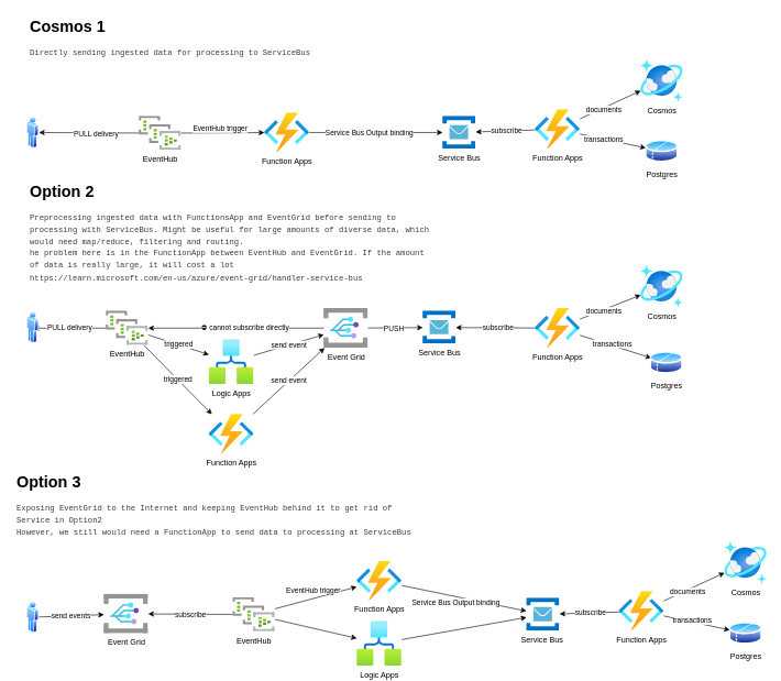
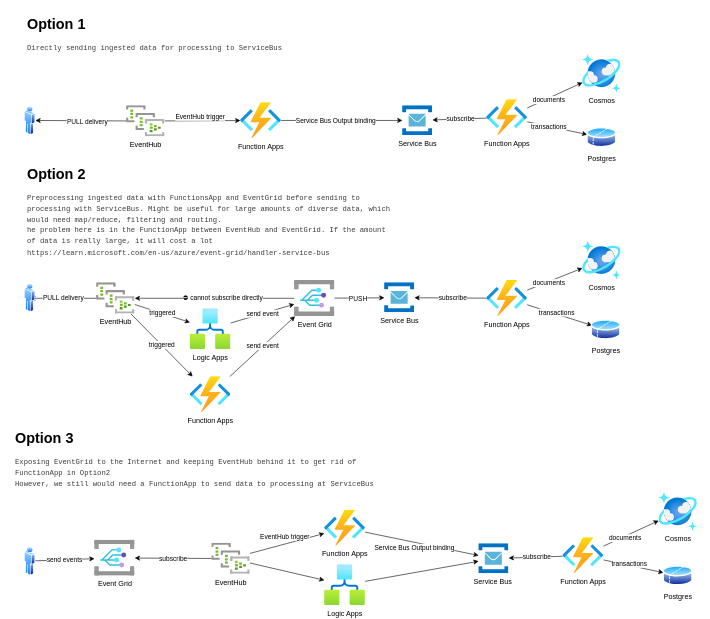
  <mxCell id="0" />
  <mxCell id="1" parent="0" />
  <mxCell id="2" style="edgeStyle=none;html=1;" edge="1" parent="1" source="14" target="15"><mxGeometry relative="1" as="geometry"><mxPoint x="270" y="200" as="sourcePoint" /><mxPoint x="400" y="200" as="targetPoint" /></mxGeometry></mxCell>
  <mxCell id="3" value="EventHub trigger" style="edgeLabel;html=1;align=center;verticalAlign=middle;resizable=0;points=[];" vertex="1" connectable="0" parent="2"><mxGeometry x="0.254" y="-1" relative="1" as="geometry"><mxPoint x="-21" y="-8" as="offset" /></mxGeometry></mxCell>
  <mxCell id="4" style="edgeStyle=none;html=1;" edge="1" parent="1" source="17" target="16"><mxGeometry relative="1" as="geometry"><mxPoint x="840" y="200" as="sourcePoint" /><mxPoint x="757" y="200" as="targetPoint" /></mxGeometry></mxCell>
  <mxCell id="5" value="subscribe" style="edgeLabel;html=1;align=center;verticalAlign=middle;resizable=0;points=[];" vertex="1" connectable="0" parent="4"><mxGeometry x="-0.055" y="-1" relative="1" as="geometry"><mxPoint as="offset" /></mxGeometry></mxCell>
  <mxCell id="6" style="edgeStyle=none;html=1;" edge="1" parent="1" source="17" target="18"><mxGeometry relative="1" as="geometry"><mxPoint x="930" y="190" as="sourcePoint" /><mxPoint x="1050" y="190.636" as="targetPoint" /></mxGeometry></mxCell>
  <mxCell id="7" value="documents" style="edgeLabel;html=1;align=center;verticalAlign=middle;resizable=0;points=[];" vertex="1" connectable="0" parent="6"><mxGeometry x="-0.244" y="-2" relative="1" as="geometry"><mxPoint as="offset" /></mxGeometry></mxCell>
  <mxCell id="8" style="edgeStyle=none;html=1;" edge="1" parent="1" source="17" target="24"><mxGeometry relative="1" as="geometry"><mxPoint x="930" y="217.273" as="sourcePoint" /><mxPoint x="1021" y="246.304" as="targetPoint" /></mxGeometry></mxCell>
  <mxCell id="9" value="transactions" style="edgeLabel;html=1;align=center;verticalAlign=middle;resizable=0;points=[];" vertex="1" connectable="0" parent="8"><mxGeometry x="-0.286" y="-1" relative="1" as="geometry"><mxPoint as="offset" /></mxGeometry></mxCell>
  <mxCell id="10" style="edgeStyle=none;html=1;" edge="1" parent="1" source="15" target="16"><mxGeometry relative="1" as="geometry"><mxPoint x="450" y="200" as="sourcePoint" /><mxPoint x="727" y="200" as="targetPoint" /></mxGeometry></mxCell>
  <mxCell id="11" value="Service Bus Output binding" style="edgeLabel;html=1;align=center;verticalAlign=middle;resizable=0;points=[];" vertex="1" connectable="0" parent="10"><mxGeometry x="0.327" y="-1" relative="1" as="geometry"><mxPoint x="-44" y="-1" as="offset" /></mxGeometry></mxCell>
  <mxCell id="12" style="edgeStyle=none;html=1;" edge="1" parent="1" source="14" target="25"><mxGeometry relative="1" as="geometry" /></mxCell>
  <mxCell id="13" value="PULL delivery" style="edgeLabel;html=1;align=center;verticalAlign=middle;resizable=0;points=[];" vertex="1" connectable="0" parent="12"><mxGeometry x="-0.145" y="1" relative="1" as="geometry"><mxPoint as="offset" /></mxGeometry></mxCell>
  <mxCell id="14" value="&lt;span style=&quot;background-color: rgb(251, 251, 251);&quot;&gt;EventHub&lt;/span&gt;" style="aspect=fixed;html=1;points=[];align=center;image;fontSize=12;image=img/lib/azure2/analytics/Event_Hub_Clusters.svg;fillColor=#CCCCCC;" vertex="1" parent="1"><mxGeometry x="210" y="175" width="64" height="52" as="geometry" /></mxCell>
  <mxCell id="15" value="Function Apps" style="aspect=fixed;html=1;points=[];align=center;image;fontSize=12;image=img/lib/azure2/compute/Function_Apps.svg;fillColor=#CCCCCC;" vertex="1" parent="1"><mxGeometry x="400" y="170" width="68" height="60" as="geometry" /></mxCell>
  <mxCell id="16" value="Service Bus" style="sketch=0;aspect=fixed;html=1;points=[];align=center;image;fontSize=12;image=img/lib/mscae/Service_Bus.svg;fillColor=#CCCCCC;" vertex="1" parent="1"><mxGeometry x="670" y="175" width="50" height="50" as="geometry" /></mxCell>
  <mxCell id="17" value="Function Apps" style="aspect=fixed;html=1;points=[];align=center;image;fontSize=12;image=img/lib/azure2/compute/Function_Apps.svg;fillColor=#CCCCCC;" vertex="1" parent="1"><mxGeometry x="810" y="165" width="68" height="60" as="geometry" /></mxCell>
  <mxCell id="18" value="Cosmos" style="aspect=fixed;html=1;points=[];align=center;image;fontSize=12;image=img/lib/azure2/databases/Azure_Cosmos_DB.svg;fillColor=#CCCCCC;" vertex="1" parent="1"><mxGeometry x="970" y="90" width="64" height="64" as="geometry" /></mxCell>
  <mxCell id="19" style="edgeStyle=none;html=1;" edge="1" parent="1" source="23" target="37"><mxGeometry relative="1" as="geometry" /></mxCell>
  <mxCell id="20" value="PUSH" style="edgeLabel;html=1;align=center;verticalAlign=middle;resizable=0;points=[];" vertex="1" connectable="0" parent="19"><mxGeometry x="-0.081" y="-1" relative="1" as="geometry"><mxPoint as="offset" /></mxGeometry></mxCell>
  <mxCell id="21" style="edgeStyle=none;html=1;" edge="1" parent="1" source="23" target="36"><mxGeometry relative="1" as="geometry" /></mxCell>
  <mxCell id="22" value="⛔️ cannot subscribe directly" style="edgeLabel;html=1;align=center;verticalAlign=middle;resizable=0;points=[];" vertex="1" connectable="0" parent="21"><mxGeometry x="0.278" y="-1" relative="1" as="geometry"><mxPoint x="50" as="offset" /></mxGeometry></mxCell>
  <mxCell id="23" value="Event Grid" style="aspect=fixed;html=1;points=[];align=center;image;fontSize=12;image=img/lib/azure2/integration/Event_Grid_Domains.svg;fillColor=#CCCCCC;" vertex="1" parent="1"><mxGeometry x="490" y="466.29" width="67" height="60" as="geometry" /></mxCell>
  <mxCell id="24" value="Postgres" style="aspect=fixed;perimeter=ellipsePerimeter;html=1;align=center;shadow=0;dashed=0;spacingTop=3;image;image=img/lib/active_directory/database_partition_2.svg;fillColor=#CCCCCC;" vertex="1" parent="1"><mxGeometry x="977" y="210" width="50" height="37" as="geometry" /></mxCell>
  <mxCell id="25" value="" style="aspect=fixed;perimeter=ellipsePerimeter;html=1;align=center;shadow=0;dashed=0;spacingTop=3;image;image=img/lib/active_directory/user.svg;fillColor=#CCCCCC;" vertex="1" parent="1"><mxGeometry x="40" y="175" width="18.5" height="50" as="geometry" /></mxCell>
- <mxCell id="26" value="&lt;h1&gt;&lt;span style=&quot;background-color: initial;&quot;&gt;Cosmos 1&lt;/span&gt;&lt;br&gt;&lt;/h1&gt;&lt;div&gt;&lt;div style=&quot;color: rgb(59, 59, 59); background-color: rgb(255, 255, 255); font-family: Menlo, Monaco, &amp;quot;Courier New&amp;quot;, monospace; line-height: 18px;&quot;&gt;Directly sending ingested data for processing to ServiceBus&lt;/div&gt;&lt;/div&gt;" style="text;html=1;strokeColor=none;fillColor=none;spacing=5;spacingTop=-20;whiteSpace=wrap;overflow=hidden;rounded=0;" vertex="1" parent="1"><mxGeometry x="40" y="20" width="640" height="150" as="geometry" /></mxCell>
+ <mxCell id="26" value="&lt;h1&gt;&lt;span style=&quot;background-color: initial;&quot;&gt;Option 1&lt;/span&gt;&lt;br&gt;&lt;/h1&gt;&lt;div&gt;&lt;div style=&quot;color: rgb(59, 59, 59); background-color: rgb(255, 255, 255); font-family: Menlo, Monaco, &amp;quot;Courier New&amp;quot;, monospace; line-height: 18px;&quot;&gt;Directly sending ingested data for processing to ServiceBus&lt;/div&gt;&lt;/div&gt;" style="text;html=1;strokeColor=none;fillColor=none;spacing=5;spacingTop=-20;whiteSpace=wrap;overflow=hidden;rounded=0;" vertex="1" parent="1"><mxGeometry x="40" y="20" width="640" height="150" as="geometry" /></mxCell>
  <mxCell id="27" style="edgeStyle=none;html=1;" edge="1" parent="1" source="38" target="37"><mxGeometry relative="1" as="geometry"><mxPoint x="810" y="495.29" as="sourcePoint" /><mxPoint x="727" y="495.29" as="targetPoint" /></mxGeometry></mxCell>
  <mxCell id="28" value="subscribe" style="edgeLabel;html=1;align=center;verticalAlign=middle;resizable=0;points=[];" vertex="1" connectable="0" parent="27"><mxGeometry x="-0.055" y="-1" relative="1" as="geometry"><mxPoint as="offset" /></mxGeometry></mxCell>
  <mxCell id="29" style="edgeStyle=none;html=1;" edge="1" parent="1" source="38" target="42"><mxGeometry relative="1" as="geometry"><mxPoint x="930" y="495.29" as="sourcePoint" /><mxPoint x="1021" y="429.998" as="targetPoint" /></mxGeometry></mxCell>
  <mxCell id="30" value="documents" style="edgeLabel;html=1;align=center;verticalAlign=middle;resizable=0;points=[];" vertex="1" connectable="0" parent="29"><mxGeometry x="-0.244" y="-2" relative="1" as="geometry"><mxPoint as="offset" /></mxGeometry></mxCell>
  <mxCell id="31" style="edgeStyle=none;html=1;" edge="1" parent="1" source="38" target="39"><mxGeometry relative="1" as="geometry"><mxPoint x="930" y="522.563" as="sourcePoint" /><mxPoint x="1021" y="551.594" as="targetPoint" /></mxGeometry></mxCell>
  <mxCell id="32" value="transactions" style="edgeLabel;html=1;align=center;verticalAlign=middle;resizable=0;points=[];" vertex="1" connectable="0" parent="31"><mxGeometry x="-0.115" y="3" relative="1" as="geometry"><mxPoint as="offset" /></mxGeometry></mxCell>
  <mxCell id="33" value="PULL delivery" style="edgeStyle=none;html=1;entryX=0.541;entryY=0.52;entryDx=0;entryDy=0;entryPerimeter=0;" edge="1" parent="1" source="36" target="40"><mxGeometry relative="1" as="geometry" /></mxCell>
  <mxCell id="34" value="triggered" style="edgeStyle=none;html=1;" edge="1" parent="1" source="36" target="46"><mxGeometry relative="1" as="geometry" /></mxCell>
  <mxCell id="35" value="triggered" style="edgeStyle=none;html=1;" edge="1" parent="1" source="36" target="44"><mxGeometry relative="1" as="geometry" /></mxCell>
  <mxCell id="36" value="&lt;span style=&quot;background-color: rgb(251, 251, 251);&quot;&gt;EventHub&lt;/span&gt;" style="aspect=fixed;html=1;points=[];align=center;image;fontSize=12;image=img/lib/azure2/analytics/Event_Hub_Clusters.svg;fillColor=#CCCCCC;" vertex="1" parent="1"><mxGeometry x="160" y="470.29" width="64" height="52" as="geometry" /></mxCell>
  <mxCell id="37" value="Service Bus" style="sketch=0;aspect=fixed;html=1;points=[];align=center;image;fontSize=12;image=img/lib/mscae/Service_Bus.svg;fillColor=#CCCCCC;" vertex="1" parent="1"><mxGeometry x="640" y="470.29" width="50" height="50" as="geometry" /></mxCell>
  <mxCell id="38" value="Function Apps" style="aspect=fixed;html=1;points=[];align=center;image;fontSize=12;image=img/lib/azure2/compute/Function_Apps.svg;fillColor=#CCCCCC;" vertex="1" parent="1"><mxGeometry x="810" y="466.29" width="68" height="60" as="geometry" /></mxCell>
  <mxCell id="39" value="Postgres" style="aspect=fixed;perimeter=ellipsePerimeter;html=1;align=center;shadow=0;dashed=0;spacingTop=3;image;image=img/lib/active_directory/database_partition_2.svg;fillColor=#CCCCCC;" vertex="1" parent="1"><mxGeometry x="984" y="530.29" width="50" height="37" as="geometry" /></mxCell>
  <mxCell id="40" value="" style="aspect=fixed;perimeter=ellipsePerimeter;html=1;align=center;shadow=0;dashed=0;spacingTop=3;image;image=img/lib/active_directory/user.svg;fillColor=#CCCCCC;" vertex="1" parent="1"><mxGeometry x="40" y="470.29" width="18.5" height="50" as="geometry" /></mxCell>
  <mxCell id="41" value="&lt;h1&gt;Option 2&lt;/h1&gt;&lt;div style=&quot;background-color: rgb(255, 255, 255); line-height: 18px;&quot;&gt;&lt;div style=&quot;color: rgb(59, 59, 59); font-family: Menlo, Monaco, &amp;quot;Courier New&amp;quot;, monospace;&quot;&gt;Preprocessing ingested data with FunctionsApp and EventGrid before sending to processing with ServiceBus. Might be useful for large amounts of diverse data, which would need map/reduce, filtering and routing.&lt;/div&gt;&lt;div style=&quot;color: rgb(59, 59, 59); font-family: Menlo, Monaco, &amp;quot;Courier New&amp;quot;, monospace;&quot;&gt;he problem here is in the FunctionApp between EventHub and EventGrid. If the amount of data is really large, it will cost a lot&lt;/div&gt;&lt;div style=&quot;&quot;&gt;&lt;font face=&quot;Menlo, Monaco, Courier New, monospace&quot; color=&quot;#3b3b3b&quot;&gt;https://learn.microsoft.com/en-us/azure/event-grid/handler-service-bus&amp;nbsp;&lt;/font&gt;&lt;br&gt;&lt;/div&gt;&lt;/div&gt;" style="text;html=1;strokeColor=none;fillColor=none;spacing=5;spacingTop=-20;whiteSpace=wrap;overflow=hidden;rounded=0;" vertex="1" parent="1"><mxGeometry x="40" y="270" width="620" height="170" as="geometry" /></mxCell>
  <mxCell id="42" value="Cosmos" style="aspect=fixed;html=1;points=[];align=center;image;fontSize=12;image=img/lib/azure2/databases/Azure_Cosmos_DB.svg;fillColor=#CCCCCC;" vertex="1" parent="1"><mxGeometry x="970" y="401.29" width="64" height="64" as="geometry" /></mxCell>
  <mxCell id="43" value="send event" style="edgeStyle=none;html=1;" edge="1" parent="1" source="44" target="23"><mxGeometry relative="1" as="geometry" /></mxCell>
  <mxCell id="44" value="Function Apps" style="aspect=fixed;html=1;points=[];align=center;image;fontSize=12;image=img/lib/azure2/compute/Function_Apps.svg;fillColor=#CCCCCC;" vertex="1" parent="1"><mxGeometry x="316" y="626.71" width="68" height="60" as="geometry" /></mxCell>
  <mxCell id="45" value="send event" style="edgeStyle=none;html=1;" edge="1" parent="1" source="46" target="23"><mxGeometry relative="1" as="geometry" /></mxCell>
  <mxCell id="46" value="Logic Apps" style="aspect=fixed;html=1;points=[];align=center;image;fontSize=12;image=img/lib/azure2/internet_of_things/Logic_Apps.svg;fillColor=#CCCCCC;" vertex="1" parent="1"><mxGeometry x="316" y="513.5" width="68" height="68" as="geometry" /></mxCell>
  <mxCell id="47" value="Event Grid" style="aspect=fixed;html=1;points=[];align=center;image;fontSize=12;image=img/lib/azure2/integration/Event_Grid_Domains.svg;fillColor=#CCCCCC;" vertex="1" parent="1"><mxGeometry x="157" y="899" width="67" height="60" as="geometry" /></mxCell>
  <mxCell id="48" value="subscribe" style="edgeStyle=none;html=1;" edge="1" parent="1" source="50" target="47"><mxGeometry relative="1" as="geometry" /></mxCell>
  <mxCell id="49" style="edgeStyle=none;html=1;" edge="1" parent="1" source="50" target="70"><mxGeometry relative="1" as="geometry" /></mxCell>
  <mxCell id="50" value="&lt;span style=&quot;background-color: rgb(251, 251, 251);&quot;&gt;EventHub&lt;/span&gt;" style="aspect=fixed;html=1;points=[];align=center;image;fontSize=12;image=img/lib/azure2/analytics/Event_Hub_Clusters.svg;fillColor=#CCCCCC;" vertex="1" parent="1"><mxGeometry x="352" y="904" width="64" height="52" as="geometry" /></mxCell>
  <mxCell id="51" value="send events" style="edgeStyle=none;html=1;" edge="1" parent="1" source="52" target="47"><mxGeometry relative="1" as="geometry" /></mxCell>
  <mxCell id="52" value="" style="aspect=fixed;perimeter=ellipsePerimeter;html=1;align=center;shadow=0;dashed=0;spacingTop=3;image;image=img/lib/active_directory/user.svg;fillColor=#CCCCCC;" vertex="1" parent="1"><mxGeometry x="40" y="909" width="18.5" height="50" as="geometry" /></mxCell>
  <mxCell id="53" style="edgeStyle=none;html=1;" edge="1" parent="1" target="63" source="50"><mxGeometry relative="1" as="geometry"><mxPoint x="416" y="940.878" as="sourcePoint" /><mxPoint x="542" y="940" as="targetPoint" /></mxGeometry></mxCell>
  <mxCell id="54" value="EventHub trigger" style="edgeLabel;html=1;align=center;verticalAlign=middle;resizable=0;points=[];" vertex="1" connectable="0" parent="53"><mxGeometry x="0.254" y="-1" relative="1" as="geometry"><mxPoint x="-21" y="-8" as="offset" /></mxGeometry></mxCell>
  <mxCell id="55" style="edgeStyle=none;html=1;" edge="1" parent="1" source="65" target="64"><mxGeometry relative="1" as="geometry"><mxPoint x="967" y="930" as="sourcePoint" /><mxPoint x="884" y="930" as="targetPoint" /></mxGeometry></mxCell>
  <mxCell id="56" value="subscribe" style="edgeLabel;html=1;align=center;verticalAlign=middle;resizable=0;points=[];" vertex="1" connectable="0" parent="55"><mxGeometry x="-0.055" y="-1" relative="1" as="geometry"><mxPoint as="offset" /></mxGeometry></mxCell>
  <mxCell id="57" style="edgeStyle=none;html=1;" edge="1" parent="1" source="65" target="66"><mxGeometry relative="1" as="geometry"><mxPoint x="1057" y="920" as="sourcePoint" /><mxPoint x="1177" y="920.636" as="targetPoint" /></mxGeometry></mxCell>
  <mxCell id="58" value="documents" style="edgeLabel;html=1;align=center;verticalAlign=middle;resizable=0;points=[];" vertex="1" connectable="0" parent="57"><mxGeometry x="-0.244" y="-2" relative="1" as="geometry"><mxPoint as="offset" /></mxGeometry></mxCell>
  <mxCell id="59" style="edgeStyle=none;html=1;" edge="1" parent="1" source="65" target="67"><mxGeometry relative="1" as="geometry"><mxPoint x="1057" y="947.273" as="sourcePoint" /><mxPoint x="1148" y="976.304" as="targetPoint" /></mxGeometry></mxCell>
  <mxCell id="60" value="transactions" style="edgeLabel;html=1;align=center;verticalAlign=middle;resizable=0;points=[];" vertex="1" connectable="0" parent="59"><mxGeometry x="-0.181" y="3" relative="1" as="geometry"><mxPoint x="1" as="offset" /></mxGeometry></mxCell>
  <mxCell id="61" style="edgeStyle=none;html=1;" edge="1" parent="1" source="63" target="64"><mxGeometry relative="1" as="geometry"><mxPoint x="590" y="930" as="sourcePoint" /><mxPoint x="867" y="930" as="targetPoint" /></mxGeometry></mxCell>
  <mxCell id="62" value="Service Bus Output binding" style="edgeLabel;html=1;align=center;verticalAlign=middle;resizable=0;points=[];" vertex="1" connectable="0" parent="61"><mxGeometry x="0.327" y="-1" relative="1" as="geometry"><mxPoint x="-44" y="-1" as="offset" /></mxGeometry></mxCell>
  <mxCell id="63" value="Function Apps" style="aspect=fixed;html=1;points=[];align=center;image;fontSize=12;image=img/lib/azure2/compute/Function_Apps.svg;fillColor=#CCCCCC;" vertex="1" parent="1"><mxGeometry x="540" y="849" width="68" height="60" as="geometry" /></mxCell>
  <mxCell id="64" value="Service Bus&amp;nbsp;" style="sketch=0;aspect=fixed;html=1;points=[];align=center;image;fontSize=12;image=img/lib/mscae/Service_Bus.svg;fillColor=#CCCCCC;" vertex="1" parent="1"><mxGeometry x="797" y="905" width="50" height="50" as="geometry" /></mxCell>
  <mxCell id="65" value="Function Apps" style="aspect=fixed;html=1;points=[];align=center;image;fontSize=12;image=img/lib/azure2/compute/Function_Apps.svg;fillColor=#CCCCCC;" vertex="1" parent="1"><mxGeometry x="937" y="895" width="68" height="60" as="geometry" /></mxCell>
  <mxCell id="66" value="Cosmos" style="aspect=fixed;html=1;points=[];align=center;image;fontSize=12;image=img/lib/azure2/databases/Azure_Cosmos_DB.svg;fillColor=#CCCCCC;" vertex="1" parent="1"><mxGeometry x="1097" y="820" width="64" height="64" as="geometry" /></mxCell>
  <mxCell id="67" value="Postgres" style="aspect=fixed;perimeter=ellipsePerimeter;html=1;align=center;shadow=0;dashed=0;spacingTop=3;image;image=img/lib/active_directory/database_partition_2.svg;fillColor=#CCCCCC;" vertex="1" parent="1"><mxGeometry x="1104" y="940" width="50" height="37" as="geometry" /></mxCell>
- <mxCell id="68" value="&lt;h1&gt;Option 3&lt;/h1&gt;&lt;div style=&quot;background-color: rgb(255, 255, 255); line-height: 18px;&quot;&gt;&lt;div style=&quot;color: rgb(59, 59, 59); font-family: Menlo, Monaco, &amp;quot;Courier New&amp;quot;, monospace;&quot;&gt;Exposing EventGrid to the Internet and keeping EventHub behind it to get rid of Service in Option2&lt;/div&gt;&lt;div style=&quot;color: rgb(59, 59, 59); font-family: Menlo, Monaco, &amp;quot;Courier New&amp;quot;, monospace;&quot;&gt;However, we still would need a FunctionApp to send data to processing at ServiceBus&lt;/div&gt;&lt;/div&gt;" style="text;html=1;strokeColor=none;fillColor=none;spacing=5;spacingTop=-20;whiteSpace=wrap;overflow=hidden;rounded=0;" vertex="1" parent="1"><mxGeometry x="20" y="710" width="620" height="170" as="geometry" /></mxCell>
+ <mxCell id="68" value="&lt;h1&gt;Option 3&lt;/h1&gt;&lt;div style=&quot;background-color: rgb(255, 255, 255); line-height: 18px;&quot;&gt;&lt;div style=&quot;color: rgb(59, 59, 59); font-family: Menlo, Monaco, &amp;quot;Courier New&amp;quot;, monospace;&quot;&gt;Exposing EventGrid to the Internet and keeping EventHub behind it to get rid of FunctionApp in Option2&lt;/div&gt;&lt;div style=&quot;color: rgb(59, 59, 59); font-family: Menlo, Monaco, &amp;quot;Courier New&amp;quot;, monospace;&quot;&gt;However, we still would need a FunctionApp to send data to processing at ServiceBus&lt;/div&gt;&lt;/div&gt;" style="text;html=1;strokeColor=none;fillColor=none;spacing=5;spacingTop=-20;whiteSpace=wrap;overflow=hidden;rounded=0;" vertex="1" parent="1"><mxGeometry x="20" y="710" width="620" height="170" as="geometry" /></mxCell>
  <mxCell id="69" style="edgeStyle=none;html=1;" edge="1" parent="1" source="70" target="64"><mxGeometry relative="1" as="geometry" /></mxCell>
  <mxCell id="70" value="Logic Apps" style="aspect=fixed;html=1;points=[];align=center;image;fontSize=12;image=img/lib/azure2/internet_of_things/Logic_Apps.svg;fillColor=#CCCCCC;" vertex="1" parent="1"><mxGeometry x="540" y="940" width="68" height="68" as="geometry" /></mxCell>
